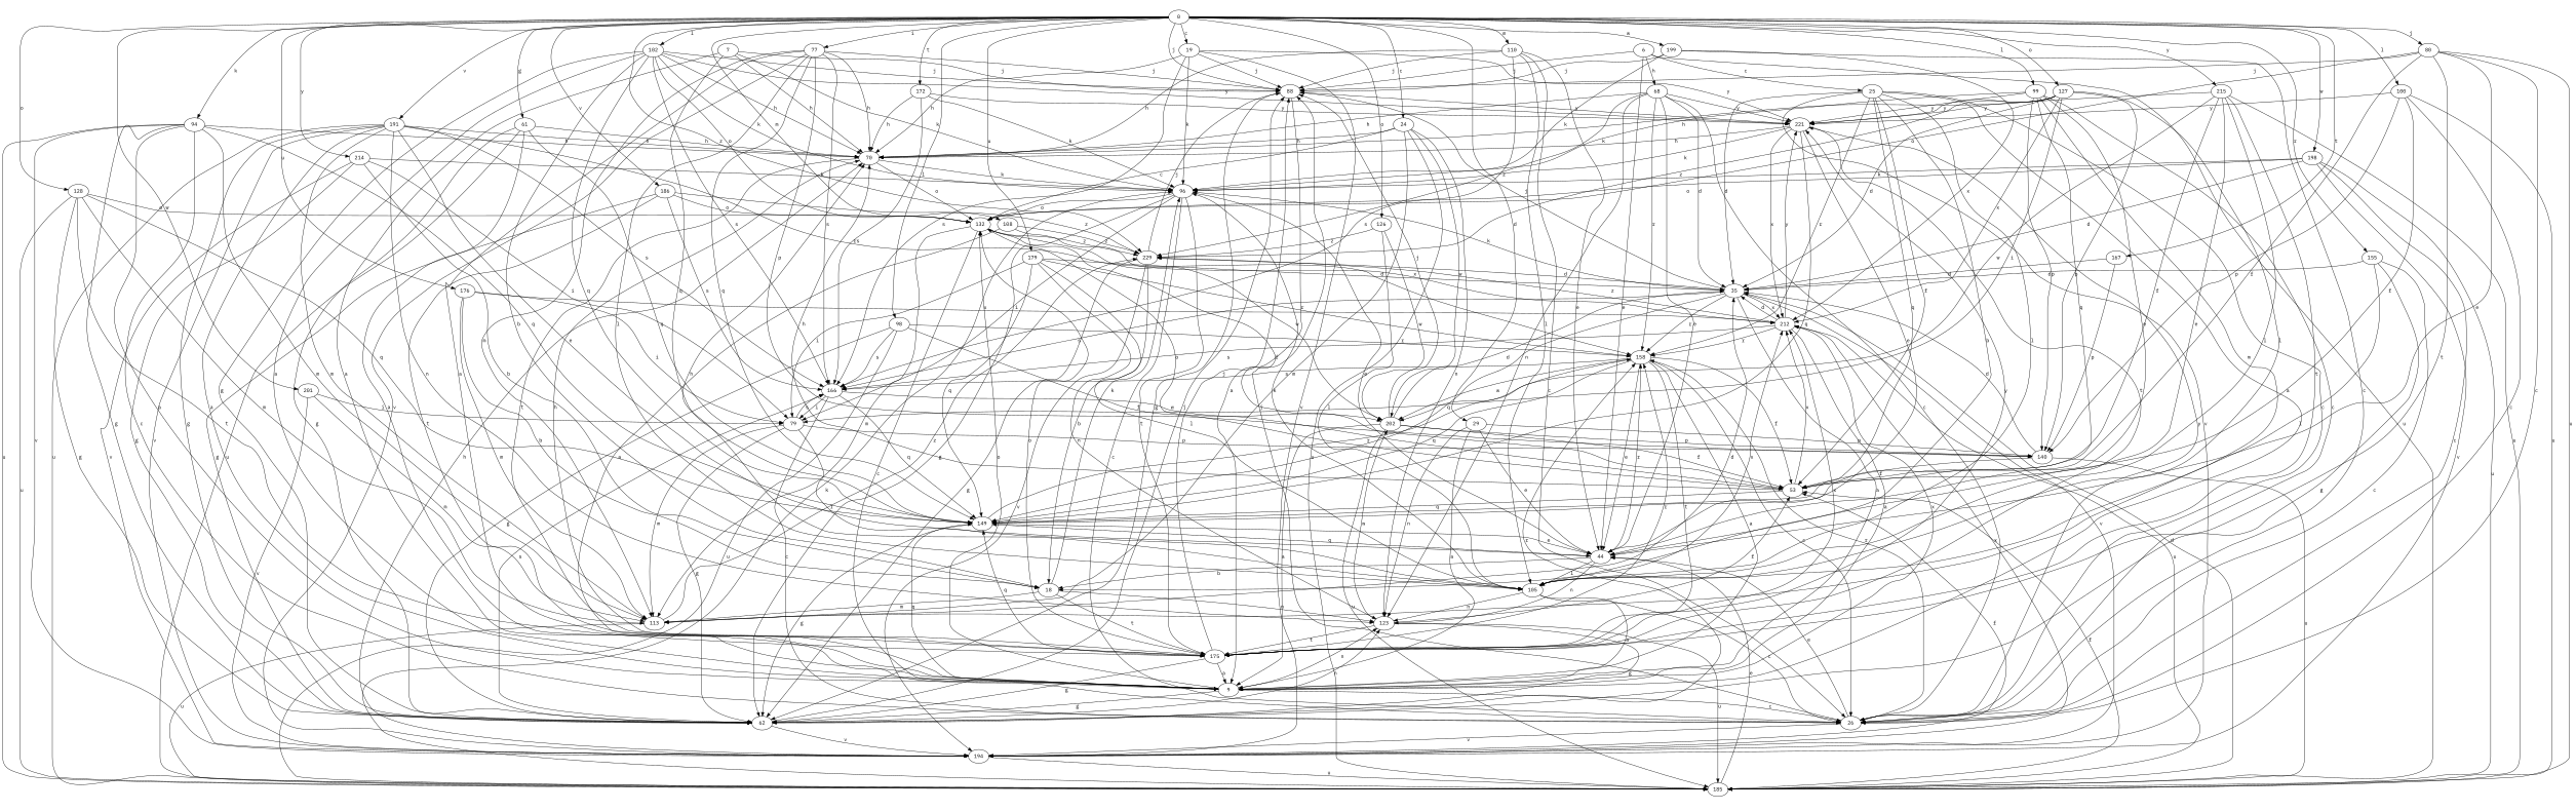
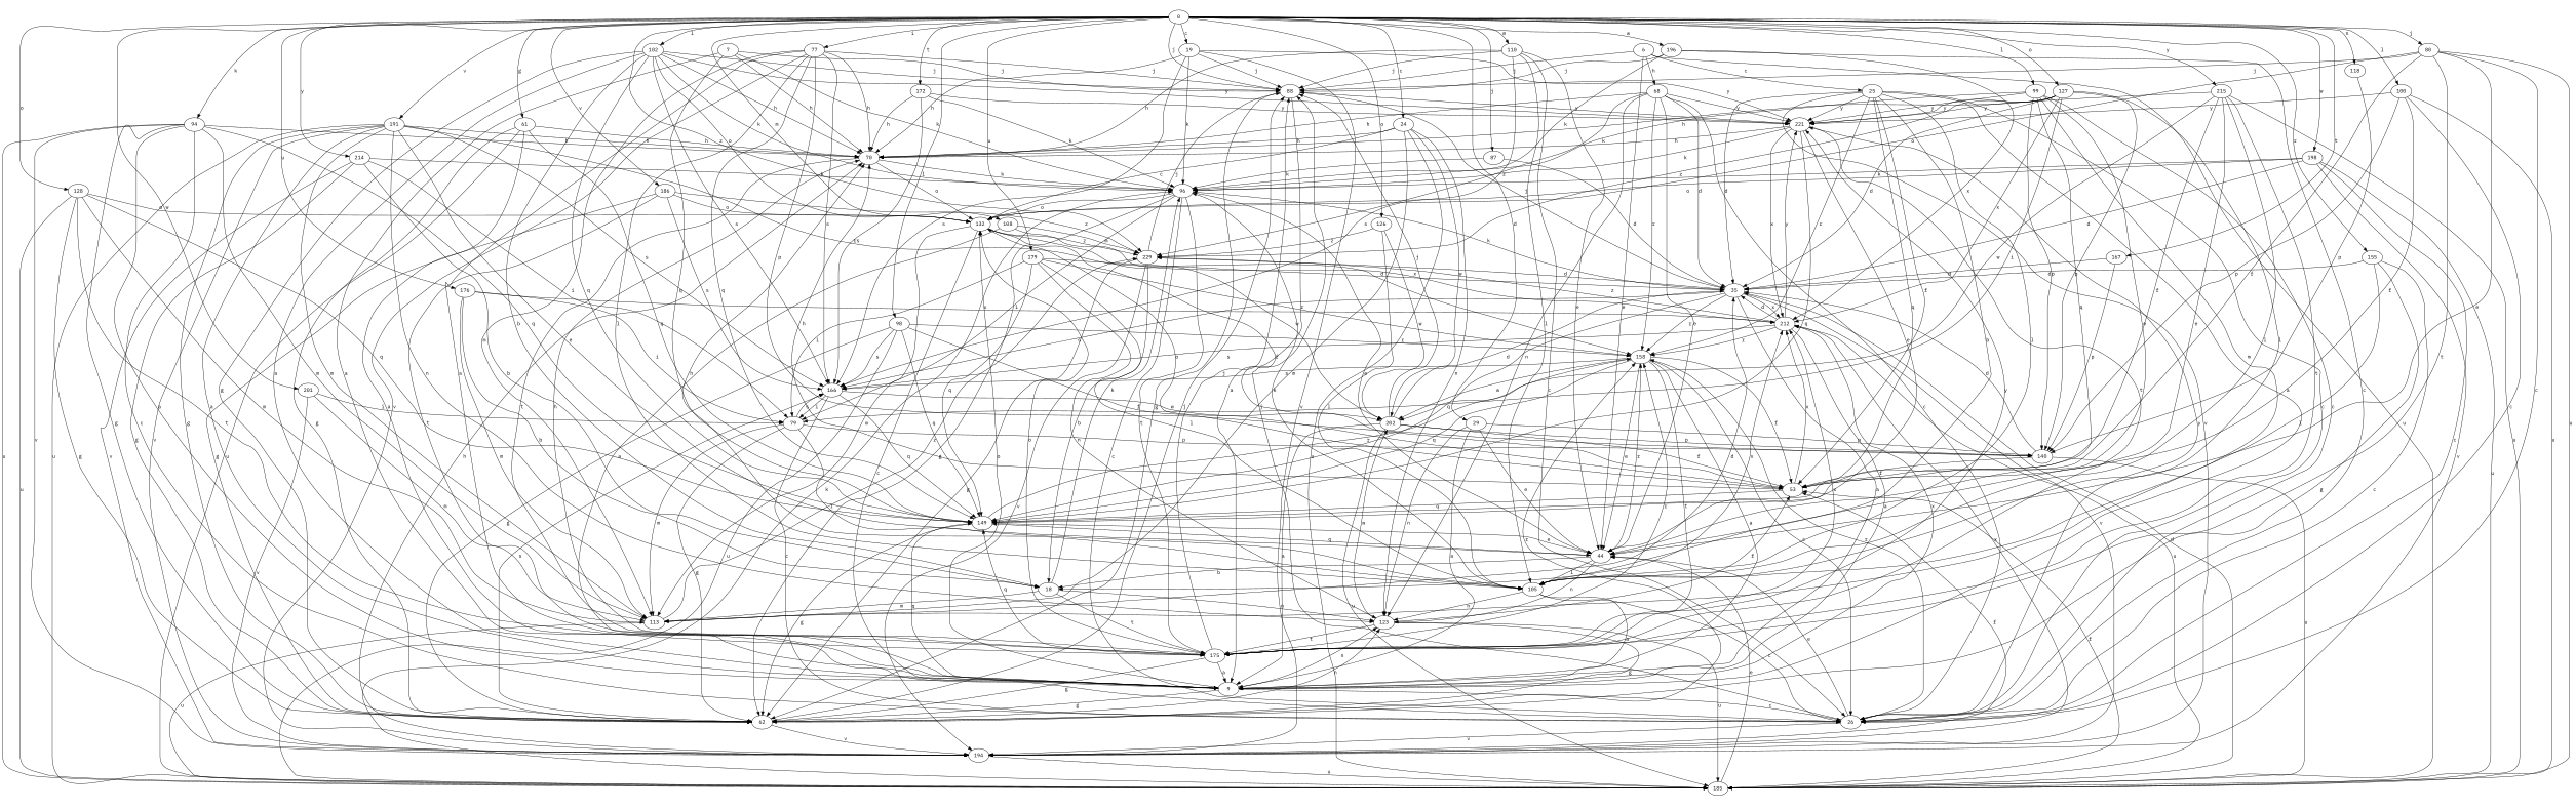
  strict digraph {
    fontname="IBM Plex Mono"
    node [fontname="IBM Plex Mono"]
    edge [fontname="IBM Plex Mono"]
    0
    19
    24
    29
    61
    77
    80
+   87
    88
    94
    98
    99
    100
    102
    108
    110
+   118
    126
    127
    128
    155
    167
    172
    176
    179
    186
    191
-   196 [label=199]
+   196
    198
    201
    214
    215
    229
    70
    96
    166
    194
    221
    185
    123
    132
    113
    202
    44
    9
    140
    149
    18
    105
    158
    62
    26
    175
    53
    35
    212
    79
    6
    25
    68
    7
    0 -> 19 [label=c]
    0 -> 24 [label=c]
    0 -> 29 [label=d]
    0 -> 61 [label=g]
    0 -> 77 [label=i]
    0 -> 80 [label=j]
+   0 -> 87 [label=j]
    0 -> 88 [label=j]
    0 -> 94 [label=k]
    0 -> 98 [label=l]
    0 -> 99 [label=l]
    0 -> 100 [label=l]
    0 -> 102 [label=l]
    0 -> 108 [label=m]
    0 -> 110 [label=m]
+   0 -> 118 [label=n]
    0 -> 126 [label=o]
    0 -> 127 [label=o]
    0 -> 128 [label=o]
    0 -> 155 [label=r]
    0 -> 167 [label=t]
    0 -> 172 [label=t]
    0 -> 176 [label=u]
    0 -> 179 [label=u]
    0 -> 186 [label=v]
    0 -> 191 [label=v]
    0 -> 196 [label=w]
    0 -> 198 [label=w]
    0 -> 201 [label=w]
    0 -> 214 [label=y]
    0 -> 215 [label=y]
    0 -> 229 [label=z]
    19 -> 88 [label=j]
    19 -> 70 [label=h]
    19 -> 96 [label=k]
    19 -> 166 [label=s]
    19 -> 194 [label=v]
    19 -> 221 [label=y]
    24 -> 70 [label=h]
    24 -> 185 [label=u]
    24 -> 123 [label=n]
    24 -> 132 [label=c]
    24 -> 113 [label=m]
    24 -> 202 [label=w]
    29 -> 123 [label=n]
    29 -> 44 [label=e]
    29 -> 9 [label=a]
    29 -> 140 [label=p]
    61 -> 70 [label=h]
    61 -> 185 [label=u]
    61 -> 9 [label=a]
    61 -> 149 [label=q]
    61 -> 62 [label=g]
    77 -> 88 [label=j]
    77 -> 70 [label=h]
    77 -> 166 [label=s]
    77 -> 194 [label=v]
    77 -> 113 [label=m]
    77 -> 9 [label=a]
    77 -> 140 [label=p]
    77 -> 149 [label=q]
    77 -> 105 [label=l]
    80 -> 88 [label=j]
    80 -> 185 [label=u]
    80 -> 132 [label=o]
    80 -> 44 [label=e]
    80 -> 26 [label=c]
    80 -> 175 [label=t]
    80 -> 53 [label=f]
+   87 -> 96 [label=k]
+   87 -> 35 [label=d]
    88 -> 221 [label=y]
    88 -> 9 [label=a]
    88 -> 62 [label=g]
    94 -> 70 [label=h]
    94 -> 194 [label=v]
    94 -> 185 [label=u]
    94 -> 113 [label=m]
    94 -> 9 [label=a]
    94 -> 149 [label=q]
    94 -> 62 [label=g]
    94 -> 26 [label=c]
    98 -> 166 [label=s]
    98 -> 185 [label=u]
+   98 -> 149 [label=q]
    98 -> 158 [label=r]
    98 -> 62 [label=g]
    98 -> 53 [label=f]
    99 -> 96 [label=k]
    99 -> 221 [label=y]
    99 -> 113 [label=m]
    99 -> 44 [label=e]
    99 -> 140 [label=p]
    99 -> 149 [label=q]
    99 -> 26 [label=c]
    100 -> 221 [label=y]
    100 -> 185 [label=u]
    100 -> 140 [label=p]
    100 -> 26 [label=c]
    100 -> 53 [label=f]
    102 -> 88 [label=j]
    102 -> 70 [label=h]
    102 -> 96 [label=k]
    102 -> 166 [label=s]
    102 -> 221 [label=y]
    102 -> 132 [label=o]
    102 -> 9 [label=a]
    102 -> 149 [label=q]
    102 -> 18 [label=b]
    102 -> 62 [label=g]
-   108 -> 229 [label=z]
+   108 -> 229 [label=m]
    108 -> 9 [label=a]
    108 -> 212 [label=x]
    110 -> 88 [label=j]
    110 -> 70 [label=h]
    110 -> 166 [label=s]
    110 -> 44 [label=e]
    110 -> 105 [label=l]
    110 -> 26 [label=c]
+   118 -> 140 [label=p]
    126 -> 229 [label=z]
    126 -> 202 [label=w]
    126 -> 105 [label=l]
    127 -> 229 [label=z]
    127 -> 70 [label=h]
    127 -> 221 [label=y]
    127 -> 140 [label=p]
    127 -> 105 [label=l]
    127 -> 35 [label=d]
    127 -> 212 [label=x]
    127 -> 79 [label=i]
    128 -> 185 [label=u]
    128 -> 132 [label=o]
    128 -> 113 [label=m]
    128 -> 149 [label=q]
    128 -> 62 [label=g]
    128 -> 175 [label=t]
    155 -> 105 [label=l]
    155 -> 62 [label=g]
    155 -> 26 [label=c]
    155 -> 35 [label=d]
    167 -> 140 [label=p]
    167 -> 35 [label=d]
    172 -> 70 [label=h]
    172 -> 96 [label=k]
    172 -> 166 [label=s]
    172 -> 221 [label=y]
    176 -> 113 [label=m]
    176 -> 18 [label=b]
    176 -> 212 [label=x]
    176 -> 79 [label=i]
    179 -> 123 [label=n]
    179 -> 149 [label=q]
    179 -> 105 [label=l]
    179 -> 158 [label=r]
    179 -> 35 [label=d]
    179 -> 79 [label=i]
    186 -> 229 [label=z]
    186 -> 166 [label=s]
    186 -> 132 [label=o]
    186 -> 62 [label=g]
    186 -> 175 [label=t]
    191 -> 70 [label=h]
    191 -> 166 [label=s]
    191 -> 194 [label=v]
    191 -> 185 [label=u]
    191 -> 123 [label=n]
    191 -> 113 [label=m]
    191 -> 44 [label=e]
    191 -> 9 [label=a]
    191 -> 158 [label=r]
    191 -> 62 [label=g]
    196 -> 88 [label=j]
    196 -> 96 [label=k]
    196 -> 26 [label=c]
    196 -> 212 [label=x]
    198 -> 96 [label=k]
    198 -> 194 [label=v]
    198 -> 185 [label=u]
    198 -> 132 [label=o]
    198 -> 26 [label=c]
    198 -> 35 [label=d]
    201 -> 194 [label=v]
    201 -> 113 [label=m]
    201 -> 79 [label=i]
    214 -> 96 [label=k]
    214 -> 194 [label=v]
    214 -> 18 [label=b]
    214 -> 62 [label=g]
    214 -> 79 [label=i]
    215 -> 221 [label=y]
    215 -> 185 [label=u]
    215 -> 202 [label=w]
    215 -> 44 [label=e]
    215 -> 105 [label=l]
    215 -> 175 [label=t]
    215 -> 53 [label=f]
    229 -> 88 [label=j]
    229 -> 194 [label=v]
    229 -> 18 [label=b]
    229 -> 62 [label=g]
    229 -> 35 [label=d]
    70 -> 96 [label=k]
    70 -> 132 [label=o]
    70 -> 175 [label=t]
    96 -> 132 [label=o]
    96 -> 44 [label=e]
    96 -> 62 [label=g]
    96 -> 26 [label=c]
    96 -> 175 [label=t]
    96 -> 79 [label=i]
    166 -> 202 [label=w]
    166 -> 149 [label=q]
    166 -> 26 [label=c]
    166 -> 79 [label=i]
    194 -> 70 [label=h]
    194 -> 185 [label=u]
    194 -> 53 [label=f]
    194 -> 212 [label=x]
    221 -> 70 [label=h]
    221 -> 96 [label=k]
    221 -> 44 [label=e]
    221 -> 149 [label=q]
    221 -> 175 [label=t]
    221 -> 212 [label=x]
    185 -> 96 [label=k]
    185 -> 44 [label=e]
    185 -> 53 [label=f]
    185 -> 35 [label=d]
    123 -> 185 [label=u]
    123 -> 202 [label=w]
    123 -> 62 [label=g]
    123 -> 175 [label=t]
    123 -> 53 [label=f]
    132 -> 229 [label=z]
    132 -> 113 [label=m]
    132 -> 202 [label=w]
    132 -> 26 [label=c]
    132 -> 53 [label=f]
    113 -> 229 [label=z]
    113 -> 185 [label=u]
    113 -> 35 [label=d]
    202 -> 88 [label=j]
    202 -> 185 [label=u]
    202 -> 9 [label=a]
    202 -> 140 [label=p]
    202 -> 53 [label=f]
    202 -> 35 [label=d]
    44 -> 123 [label=n]
    44 -> 149 [label=q]
    44 -> 18 [label=b]
    44 -> 105 [label=l]
    44 -> 158 [label=r]
    9 -> 123 [label=n]
    9 -> 132 [label=o]
    9 -> 149 [label=q]
    9 -> 62 [label=g]
    9 -> 26 [label=c]
    9 -> 212 [label=x]
    140 -> 185 [label=u]
    140 -> 53 [label=f]
    140 -> 35 [label=d]
    149 -> 44 [label=e]
    149 -> 158 [label=r]
    149 -> 62 [label=g]
    18 -> 96 [label=k]
    18 -> 123 [label=n]
    18 -> 113 [label=m]
    18 -> 175 [label=t]
    105 -> 70 [label=h]
    105 -> 96 [label=k]
    105 -> 123 [label=n]
    105 -> 9 [label=a]
    105 -> 26 [label=c]
    105 -> 212 [label=x]
    158 -> 166 [label=s]
    158 -> 202 [label=w]
    158 -> 44 [label=e]
    158 -> 9 [label=a]
    158 -> 149 [label=q]
    158 -> 26 [label=c]
    158 -> 175 [label=t]
    158 -> 53 [label=f]
    62 -> 88 [label=j]
    62 -> 166 [label=s]
    62 -> 194 [label=v]
    62 -> 123 [label=n]
    62 -> 158 [label=r]
    26 -> 88 [label=j]
    26 -> 194 [label=v]
    26 -> 221 [label=y]
    26 -> 44 [label=e]
    26 -> 158 [label=r]
    175 -> 88 [label=j]
    175 -> 70 [label=h]
    175 -> 221 [label=y]
    175 -> 132 [label=o]
    175 -> 9 [label=a]
    175 -> 149 [label=q]
    175 -> 158 [label=r]
    175 -> 62 [label=g]
    175 -> 212 [label=x]
    53 -> 70 [label=h]
    53 -> 132 [label=o]
    53 -> 149 [label=q]
    53 -> 212 [label=x]
    35 -> 88 [label=j]
    35 -> 96 [label=k]
    35 -> 166 [label=s]
    35 -> 194 [label=v]
    35 -> 9 [label=a]
    35 -> 149 [label=q]
    35 -> 158 [label=r]
    35 -> 212 [label=x]
    212 -> 229 [label=z]
    212 -> 166 [label=s]
    212 -> 221 [label=y]
    212 -> 185 [label=u]
    212 -> 9 [label=a]
    212 -> 158 [label=r]
    212 -> 35 [label=d]
    79 -> 166 [label=s]
    79 -> 113 [label=m]
    79 -> 140 [label=p]
    79 -> 105 [label=l]
    79 -> 62 [label=g]
    6 -> 88 [label=j]
    6 -> 185 [label=u]
    6 -> 44 [label=e]
    6 -> 25 [label=c]
    6 -> 68 [label=h]
    25 -> 194 [label=v]
+   25 -> 221 [label=y]
    25 -> 9 [label=a]
    25 -> 149 [label=q]
    25 -> 18 [label=b]
    25 -> 105 [label=l]
    25 -> 158 [label=r]
    25 -> 26 [label=c]
    25 -> 53 [label=f]
    25 -> 35 [label=d]
    68 -> 229 [label=z]
    68 -> 70 [label=h]
    68 -> 221 [label=y]
    68 -> 123 [label=n]
    68 -> 44 [label=e]
    68 -> 158 [label=r]
    68 -> 26 [label=c]
    68 -> 35 [label=d]
    7 -> 88 [label=j]
    7 -> 70 [label=h]
    7 -> 96 [label=k]
    7 -> 9 [label=a]
    7 -> 149 [label=q]
  }
